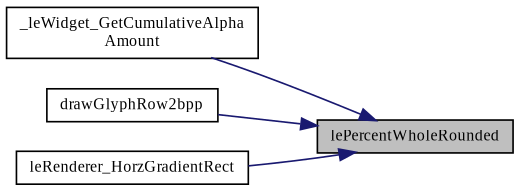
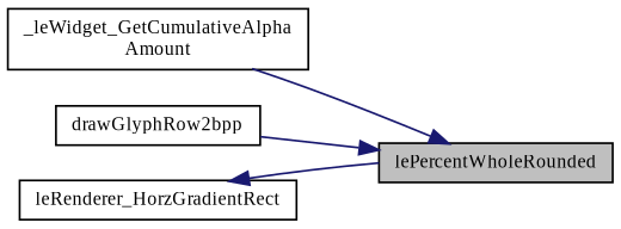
  digraph {
    fontname="Liberation Serif"
    rankdir=RL
    node [color=black fillcolor=white fontname="Liberation Serif" fontsize=10 shape=record style=filled]
    edge [color=midnightblue dir=back fontname="Liberation Serif" fontsize=10 labelfontname=Helvetica labelfontsize=10 style=solid]
    n1 [fillcolor=grey75 fontcolor=black height=0.2 label=lePercentWholeRounded width=0.4]
    n2 [height=0.2 label="_leWidget_GetCumulativeAlpha\lAmount" width=0.4]
    n3 [height=0.2 label=drawGlyphRow2bpp width=0.4]
    n4 [height=0.2 label=leRenderer_HorzGradientRect width=0.4]
    n1 -> n2
    n1 -> n3
-   n1 -> n4
+   n4 -> n1
  }
